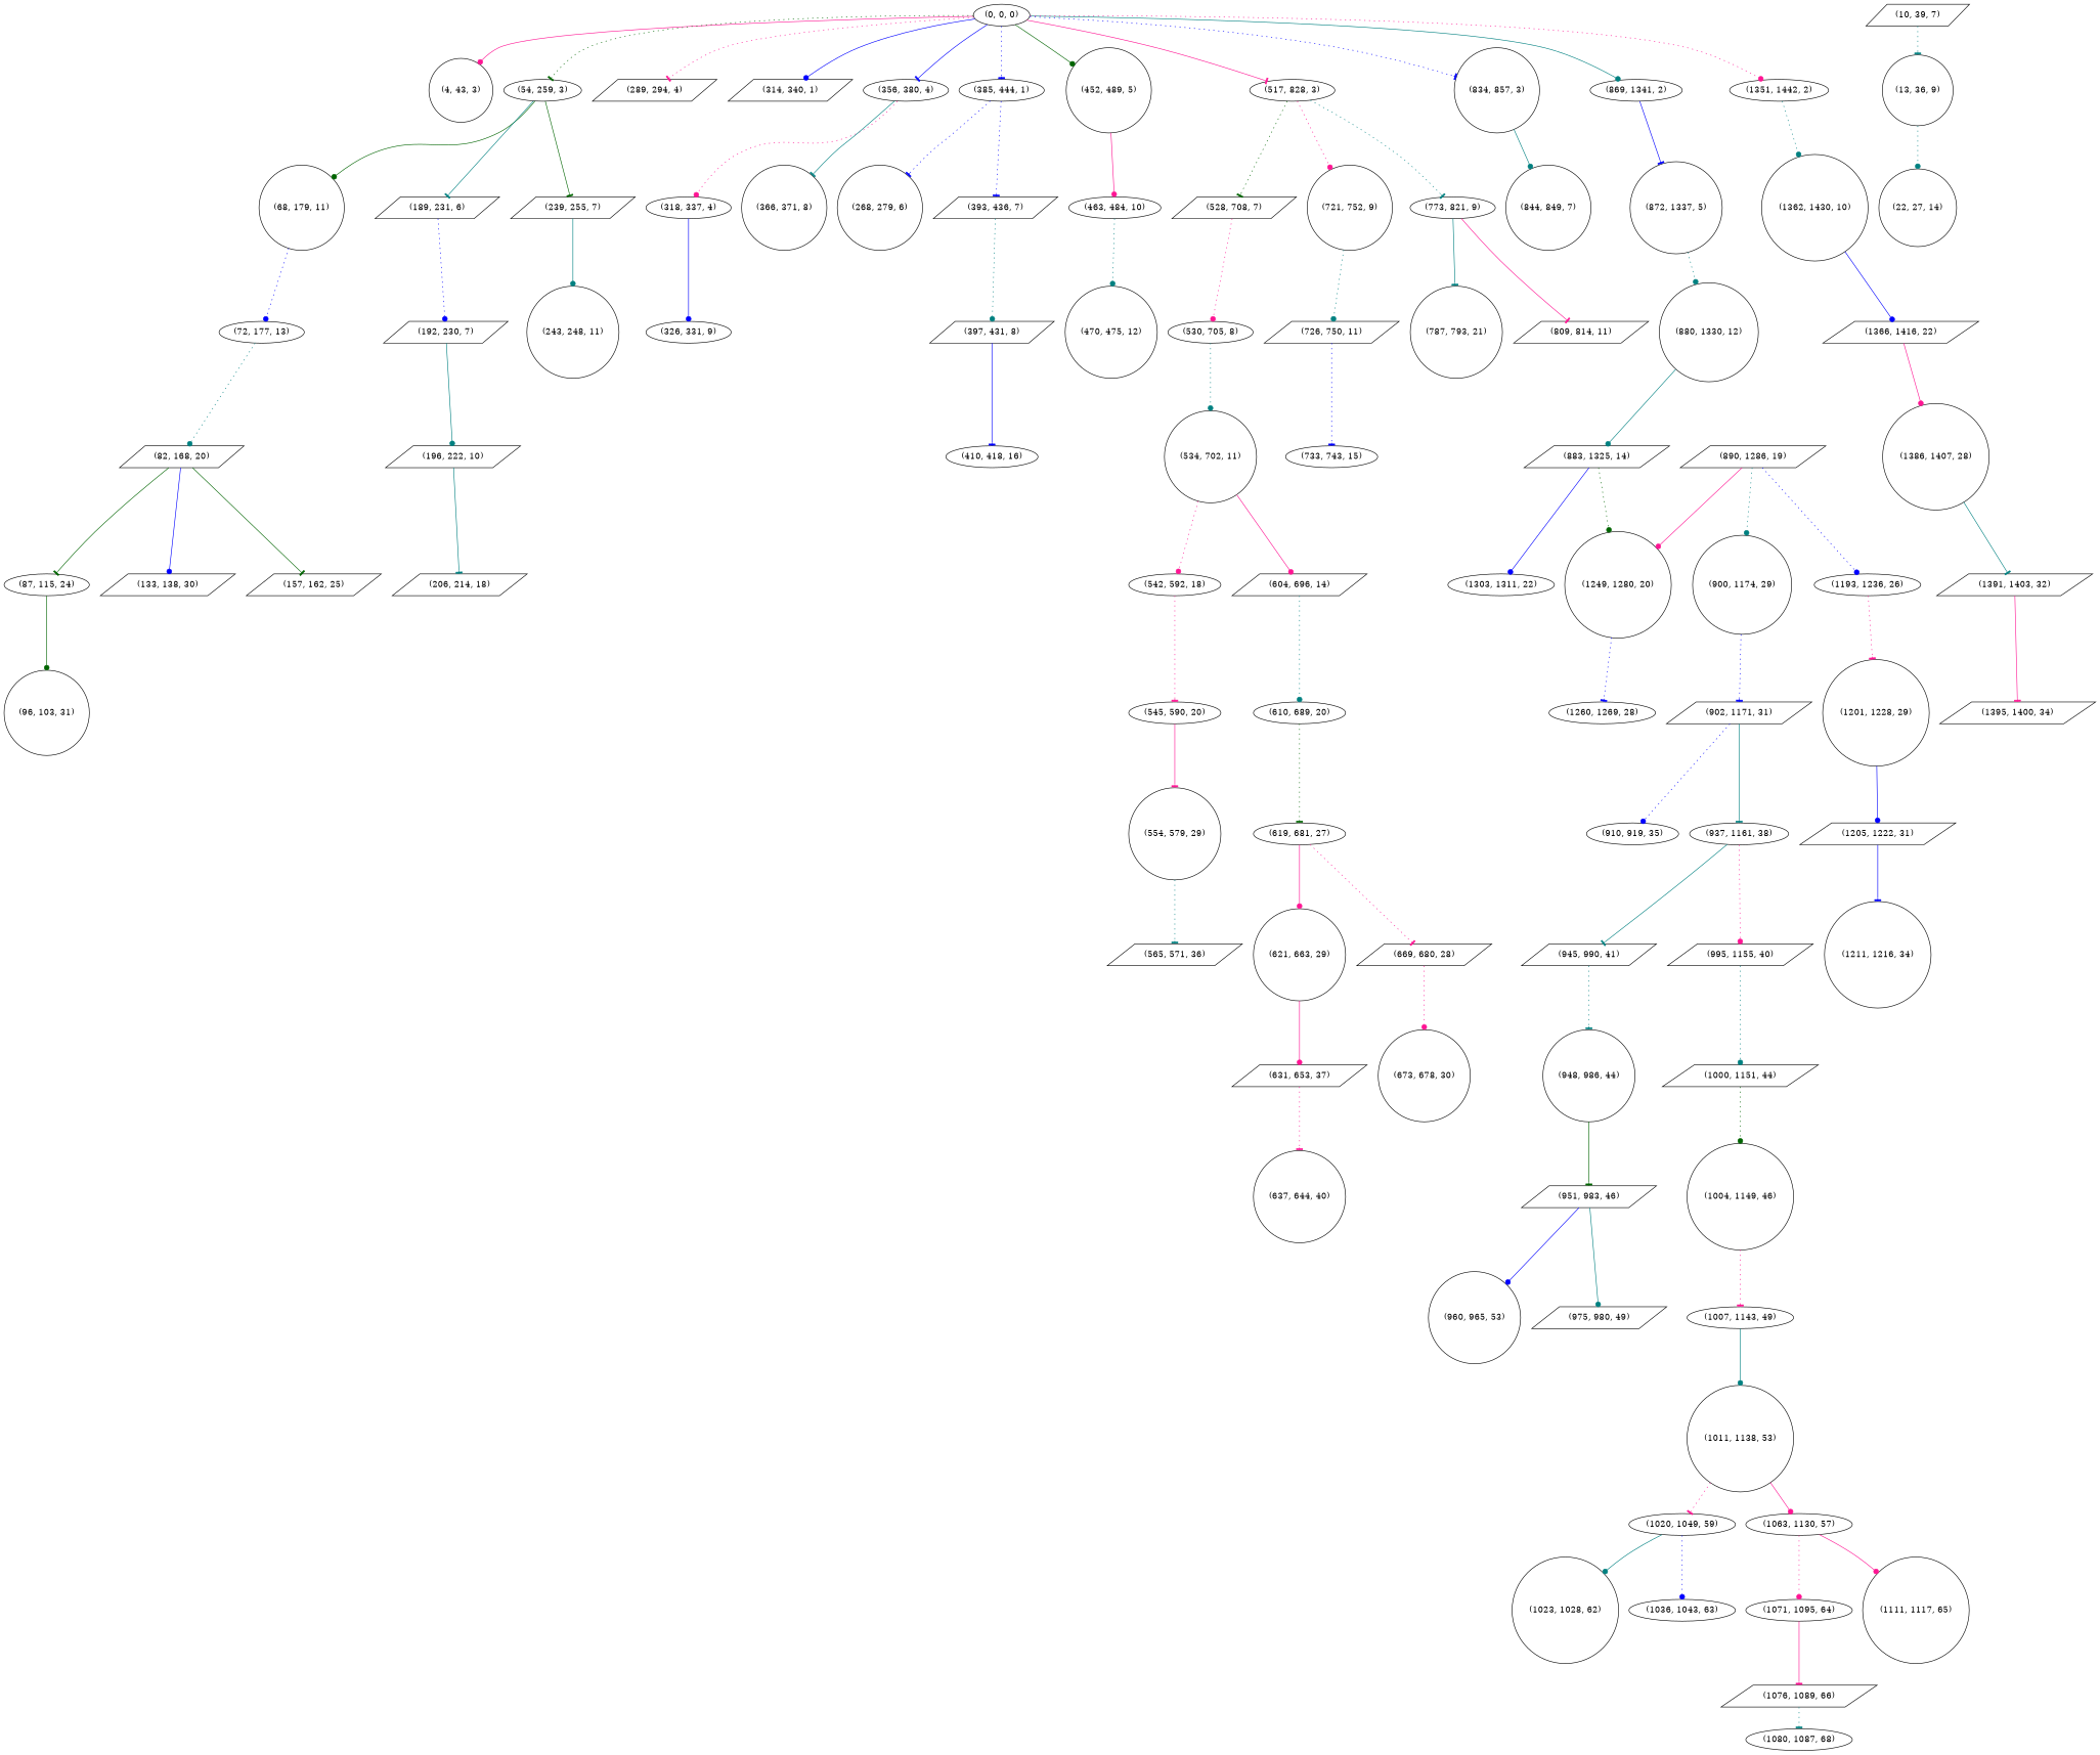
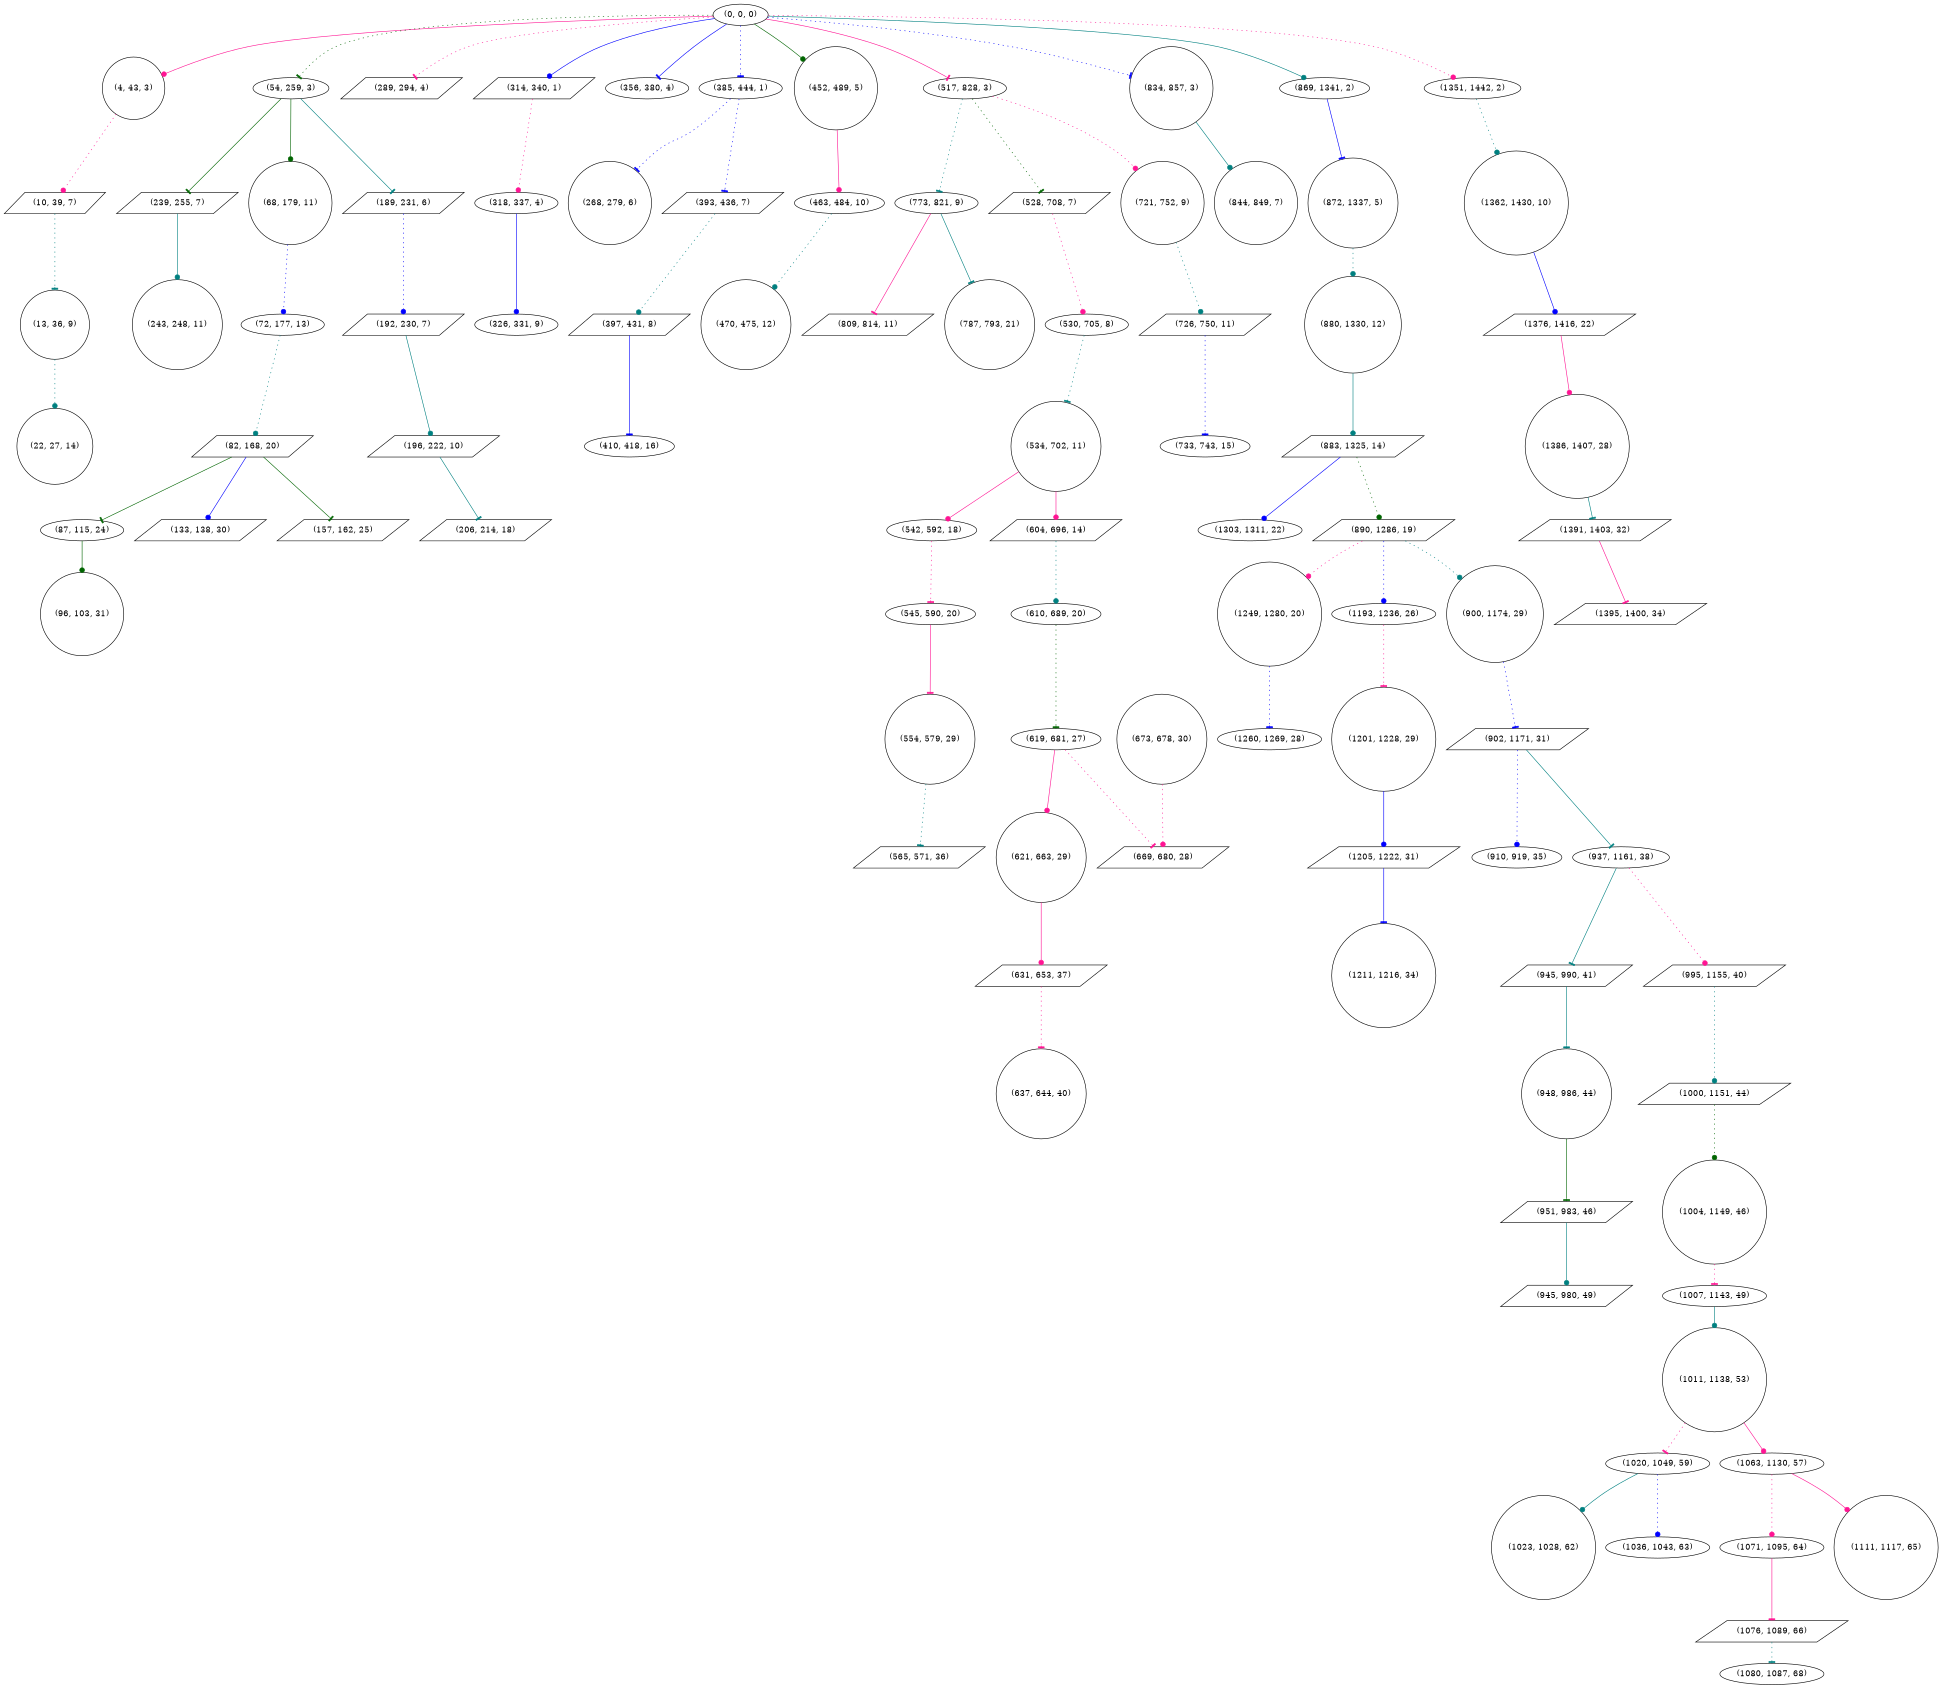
  digraph {
    node [shape=circle]
    edge [arrowhead=dot color=teal style=solid]
    "(0, 0, 0)" [shape=ellipse]
    "(4, 43, 3)"
    "(54, 259, 3)" [shape=ellipse]
    "(289, 294, 4)" [shape=parallelogram]
    "(314, 340, 1)" [shape=parallelogram]
    "(356, 380, 4)" [shape=ellipse]
    "(385, 444, 1)" [shape=ellipse]
    "(452, 489, 5)"
    "(517, 828, 3)" [shape=ellipse]
    "(834, 857, 3)"
    "(869, 1341, 2)" [shape=ellipse]
    "(1351, 1442, 2)" [shape=ellipse]
    "(10, 39, 7)" [shape=parallelogram]
    "(68, 179, 11)"
    "(189, 231, 6)" [shape=parallelogram]
    "(239, 255, 7)" [shape=parallelogram]
    "(318, 337, 4)" [shape=ellipse]
-   "(366, 371, 8)"
    "(268, 279, 6)"
    "(393, 436, 7)" [shape=parallelogram]
    "(463, 484, 10)" [shape=ellipse]
    "(528, 708, 7)" [shape=parallelogram]
    "(721, 752, 9)"
    "(773, 821, 9)" [shape=ellipse]
    "(844, 849, 7)"
    "(872, 1337, 5)"
    "(1362, 1430, 10)"
    "(13, 36, 9)"
    "(22, 27, 14)"
    "(72, 177, 13)" [shape=ellipse]
    "(192, 230, 7)" [shape=parallelogram]
    "(243, 248, 11)"
    "(82, 168, 20)" [shape=parallelogram]
    "(87, 115, 24)" [shape=ellipse]
    "(133, 138, 30)" [shape=parallelogram]
    "(157, 162, 25)" [shape=parallelogram]
    n37 [label="(96, 103, 31)"]
    "(196, 222, 10)" [shape=parallelogram]
    "(206, 214, 18)" [shape=parallelogram]
    "(326, 331, 9)" [shape=ellipse]
    "(397, 431, 8)" [shape=parallelogram]
    "(410, 418, 16)" [shape=ellipse]
    "(470, 475, 12)"
    "(530, 705, 8)" [shape=ellipse]
    "(726, 750, 11)" [shape=parallelogram]
    "(787, 793, 21)"
    "(809, 814, 11)" [shape=parallelogram]
    "(534, 702, 11)"
    "(542, 592, 18)" [shape=ellipse]
    "(604, 696, 14)" [shape=parallelogram]
    "(545, 590, 20)" [shape=ellipse]
    "(610, 689, 20)" [shape=ellipse]
    "(554, 579, 29)"
    "(565, 571, 36)" [shape=parallelogram]
    "(619, 681, 27)" [shape=ellipse]
    "(621, 663, 29)"
    "(669, 680, 28)" [shape=parallelogram]
    "(631, 653, 37)" [shape=parallelogram]
    "(673, 678, 30)"
    "(637, 644, 40)"
    "(733, 743, 15)" [shape=ellipse]
    "(880, 1330, 12)"
    "(883, 1325, 14)" [shape=parallelogram]
    "(890, 1286, 19)" [shape=parallelogram]
    "(1303, 1311, 22)" [shape=ellipse]
    "(900, 1174, 29)"
    "(1193, 1236, 26)" [shape=ellipse]
    "(1249, 1280, 20)"
    "(902, 1171, 31)" [shape=parallelogram]
    "(1201, 1228, 29)"
    "(1260, 1269, 28)" [shape=ellipse]
    "(910, 919, 35)" [shape=ellipse]
    "(937, 1161, 38)" [shape=ellipse]
    "(945, 990, 41)" [shape=parallelogram]
    "(995, 1155, 40)" [shape=parallelogram]
    "(948, 986, 44)"
    "(1000, 1151, 44)" [shape=parallelogram]
    "(951, 983, 46)" [shape=parallelogram]
-   "(960, 965, 53)"
-   "(975, 980, 49)" [shape=parallelogram]
+   "(975, 980, 49)" [shape=parallelogram label="(945, 980, 49)"]
    "(1004, 1149, 46)"
    "(1007, 1143, 49)" [shape=ellipse]
    "(1011, 1138, 53)"
    "(1020, 1049, 59)" [shape=ellipse]
    "(1063, 1130, 57)" [shape=ellipse]
    "(1023, 1028, 62)"
    "(1036, 1043, 63)" [shape=ellipse]
    "(1071, 1095, 64)" [shape=ellipse]
    "(1111, 1117, 65)"
    "(1076, 1089, 66)" [shape=parallelogram]
    "(1080, 1087, 68)" [shape=ellipse]
    "(1205, 1222, 31)" [shape=parallelogram]
    "(1211, 1216, 34)"
-   "(1376, 1416, 22)" [shape=parallelogram label="(1366, 1416, 22)"]
+   "(1376, 1416, 22)" [shape=parallelogram]
    "(1386, 1407, 28)"
    "(1391, 1403, 32)" [shape=parallelogram]
    "(1395, 1400, 34)" [shape=parallelogram]
    "(0, 0, 0)" -> "(4, 43, 3)" [color=deeppink]
    "(0, 0, 0)" -> "(54, 259, 3)" [arrowhead=tee color=darkgreen style=dotted]
    "(0, 0, 0)" -> "(289, 294, 4)" [arrowhead=tee color=deeppink style=dotted]
    "(0, 0, 0)" -> "(314, 340, 1)" [color=blue]
    "(0, 0, 0)" -> "(356, 380, 4)" [arrowhead=tee color=blue]
    "(0, 0, 0)" -> "(385, 444, 1)" [arrowhead=tee color=blue style=dotted]
    "(0, 0, 0)" -> "(452, 489, 5)" [color=darkgreen]
    "(0, 0, 0)" -> "(517, 828, 3)" [arrowhead=tee color=deeppink]
    "(0, 0, 0)" -> "(834, 857, 3)" [arrowhead=tee color=blue style=dotted]
    "(0, 0, 0)" -> "(869, 1341, 2)"
    "(0, 0, 0)" -> "(1351, 1442, 2)" [color=deeppink style=dotted]
+   "(4, 43, 3)" -> "(10, 39, 7)" [color=deeppink style=dotted]
    "(54, 259, 3)" -> "(68, 179, 11)" [color=darkgreen]
    "(54, 259, 3)" -> "(189, 231, 6)" [arrowhead=tee]
    "(54, 259, 3)" -> "(239, 255, 7)" [arrowhead=tee color=darkgreen]
-   "(356, 380, 4)" -> "(318, 337, 4)" [color=deeppink style=dotted]
-   "(356, 380, 4)" -> "(366, 371, 8)" [arrowhead=tee]
+   "(314, 340, 1)" -> "(318, 337, 4)" [color=deeppink style=dotted]
    "(385, 444, 1)" -> "(268, 279, 6)" [arrowhead=tee color=blue style=dotted]
    "(385, 444, 1)" -> "(393, 436, 7)" [arrowhead=tee color=blue style=dotted]
    "(452, 489, 5)" -> "(463, 484, 10)" [color=deeppink]
    "(517, 828, 3)" -> "(528, 708, 7)" [arrowhead=tee color=darkgreen style=dotted]
    "(517, 828, 3)" -> "(721, 752, 9)" [color=deeppink style=dotted]
    "(517, 828, 3)" -> "(773, 821, 9)" [arrowhead=tee style=dotted]
    "(834, 857, 3)" -> "(844, 849, 7)"
    "(869, 1341, 2)" -> "(872, 1337, 5)" [arrowhead=tee color=blue]
    "(1351, 1442, 2)" -> "(1362, 1430, 10)" [style=dotted]
    "(10, 39, 7)" -> "(13, 36, 9)" [arrowhead=tee style=dotted]
    "(68, 179, 11)" -> "(72, 177, 13)" [color=blue style=dotted]
    "(189, 231, 6)" -> "(192, 230, 7)" [color=blue style=dotted]
    "(239, 255, 7)" -> "(243, 248, 11)"
    "(318, 337, 4)" -> "(326, 331, 9)" [color=blue]
    "(393, 436, 7)" -> "(397, 431, 8)" [style=dotted]
    "(463, 484, 10)" -> "(470, 475, 12)" [style=dotted]
    "(528, 708, 7)" -> "(530, 705, 8)" [color=deeppink style=dotted]
    "(721, 752, 9)" -> "(726, 750, 11)" [style=dotted]
    "(773, 821, 9)" -> "(787, 793, 21)" [arrowhead=tee]
    "(773, 821, 9)" -> "(809, 814, 11)" [arrowhead=tee color=deeppink]
    "(872, 1337, 5)" -> "(880, 1330, 12)" [style=dotted]
    "(1362, 1430, 10)" -> "(1376, 1416, 22)" [color=blue]
    "(13, 36, 9)" -> "(22, 27, 14)" [style=dotted]
    "(72, 177, 13)" -> "(82, 168, 20)" [style=dotted]
    "(192, 230, 7)" -> "(196, 222, 10)"
    "(82, 168, 20)" -> "(87, 115, 24)" [arrowhead=tee color=darkgreen]
    "(82, 168, 20)" -> "(133, 138, 30)" [color=blue]
    "(82, 168, 20)" -> "(157, 162, 25)" [arrowhead=tee color=darkgreen]
    "(87, 115, 24)" -> n37 [color=darkgreen]
    "(196, 222, 10)" -> "(206, 214, 18)" [arrowhead=tee]
    "(397, 431, 8)" -> "(410, 418, 16)" [arrowhead=tee color=blue]
-   "(530, 705, 8)" -> "(534, 702, 11)" [style=dotted]
+   "(530, 705, 8)" -> "(534, 702, 11)" [arrowhead=tee style=dotted]
    "(726, 750, 11)" -> "(733, 743, 15)" [arrowhead=tee color=blue style=dotted]
-   "(534, 702, 11)" -> "(542, 592, 18)" [color=deeppink style=dotted]
+   "(534, 702, 11)" -> "(542, 592, 18)" [color=deeppink]
    "(534, 702, 11)" -> "(604, 696, 14)" [color=deeppink]
    "(542, 592, 18)" -> "(545, 590, 20)" [arrowhead=tee color=deeppink style=dotted]
    "(604, 696, 14)" -> "(610, 689, 20)" [style=dotted]
    "(545, 590, 20)" -> "(554, 579, 29)" [arrowhead=tee color=deeppink]
    "(610, 689, 20)" -> "(619, 681, 27)" [arrowhead=tee color=darkgreen style=dotted]
    "(554, 579, 29)" -> "(565, 571, 36)" [arrowhead=tee style=dotted]
    "(619, 681, 27)" -> "(621, 663, 29)" [color=deeppink]
    "(619, 681, 27)" -> "(669, 680, 28)" [arrowhead=tee color=deeppink style=dotted]
    "(621, 663, 29)" -> "(631, 653, 37)" [color=deeppink]
-   "(669, 680, 28)" -> "(673, 678, 30)" [color=deeppink style=dotted]
+   "(673, 678, 30)" -> "(669, 680, 28)" [color=deeppink style=dotted]
    "(631, 653, 37)" -> "(637, 644, 40)" [arrowhead=tee color=deeppink style=dotted]
    "(880, 1330, 12)" -> "(883, 1325, 14)"
-   "(883, 1325, 14)" -> "(1249, 1280, 20)" [color=darkgreen style=dotted]
+   "(883, 1325, 14)" -> "(890, 1286, 19)" [color=darkgreen style=dotted]
    "(883, 1325, 14)" -> "(1303, 1311, 22)" [color=blue]
    "(890, 1286, 19)" -> "(900, 1174, 29)" [style=dotted]
    "(890, 1286, 19)" -> "(1193, 1236, 26)" [color=blue style=dotted]
-   "(890, 1286, 19)" -> "(1249, 1280, 20)" [color=deeppink]
+   "(890, 1286, 19)" -> "(1249, 1280, 20)" [color=deeppink style=dotted]
    "(900, 1174, 29)" -> "(902, 1171, 31)" [arrowhead=tee color=blue style=dotted]
    "(1193, 1236, 26)" -> "(1201, 1228, 29)" [arrowhead=tee color=deeppink style=dotted]
    "(1249, 1280, 20)" -> "(1260, 1269, 28)" [arrowhead=tee color=blue style=dotted]
    "(902, 1171, 31)" -> "(910, 919, 35)" [color=blue style=dotted]
    "(902, 1171, 31)" -> "(937, 1161, 38)" [arrowhead=tee]
    "(1201, 1228, 29)" -> "(1205, 1222, 31)" [color=blue]
    "(937, 1161, 38)" -> "(945, 990, 41)" [arrowhead=tee]
    "(937, 1161, 38)" -> "(995, 1155, 40)" [color=deeppink style=dotted]
-   "(945, 990, 41)" -> "(948, 986, 44)" [arrowhead=tee style=dotted]
+   "(945, 990, 41)" -> "(948, 986, 44)" [arrowhead=tee]
    "(995, 1155, 40)" -> "(1000, 1151, 44)" [style=dotted]
    "(948, 986, 44)" -> "(951, 983, 46)" [arrowhead=tee color=darkgreen]
    "(1000, 1151, 44)" -> "(1004, 1149, 46)" [color=darkgreen style=dotted]
-   "(951, 983, 46)" -> "(960, 965, 53)" [color=blue]
    "(951, 983, 46)" -> "(975, 980, 49)"
    "(1004, 1149, 46)" -> "(1007, 1143, 49)" [arrowhead=tee color=deeppink style=dotted]
    "(1007, 1143, 49)" -> "(1011, 1138, 53)"
    "(1011, 1138, 53)" -> "(1020, 1049, 59)" [arrowhead=tee color=deeppink style=dotted]
    "(1011, 1138, 53)" -> "(1063, 1130, 57)" [color=deeppink]
    "(1020, 1049, 59)" -> "(1023, 1028, 62)"
    "(1020, 1049, 59)" -> "(1036, 1043, 63)" [color=blue style=dotted]
    "(1063, 1130, 57)" -> "(1071, 1095, 64)" [color=deeppink style=dotted]
    "(1063, 1130, 57)" -> "(1111, 1117, 65)" [color=deeppink]
    "(1071, 1095, 64)" -> "(1076, 1089, 66)" [arrowhead=tee color=deeppink]
    "(1076, 1089, 66)" -> "(1080, 1087, 68)" [arrowhead=tee style=dotted]
    "(1205, 1222, 31)" -> "(1211, 1216, 34)" [arrowhead=tee color=blue]
    "(1376, 1416, 22)" -> "(1386, 1407, 28)" [color=deeppink]
    "(1386, 1407, 28)" -> "(1391, 1403, 32)" [arrowhead=tee]
    "(1391, 1403, 32)" -> "(1395, 1400, 34)" [arrowhead=tee color=deeppink]
  }
